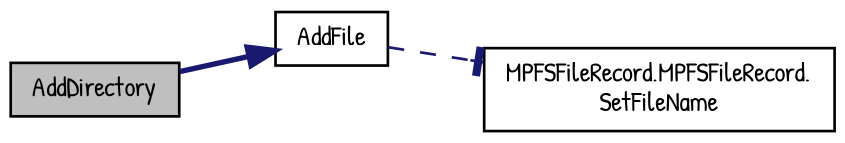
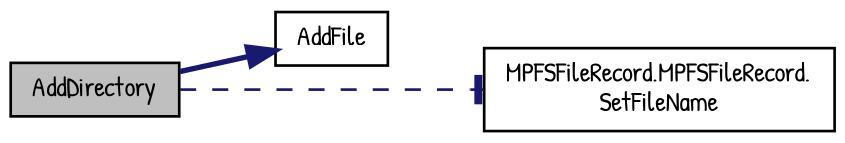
  digraph {
    fontname="Patrick Hand"
    rankdir=LR
    node [color=black fillcolor=white fontname="Patrick Hand" fontsize=10 shape=record style=filled]
    edge [color=midnightblue fontname="Patrick Hand" fontsize=10 labelfontname=Helvetica labelfontsize=10]
    n1 [fillcolor=grey75 fontcolor=black height=0.2 label=AddDirectory width=0.4]
    n2 [height=0.2 label=AddFile width=0.4]
    n3 [height=0.2 label="MPFSFileRecord.MPFSFileRecord.\lSetFileName" width=0.4]
    n1 -> n2 [arrowhead=normal style=bold]
-   n2 -> n3 [arrowhead=tee style=dashed]
+   n1 -> n3 [arrowhead=tee style=dashed]
  }
